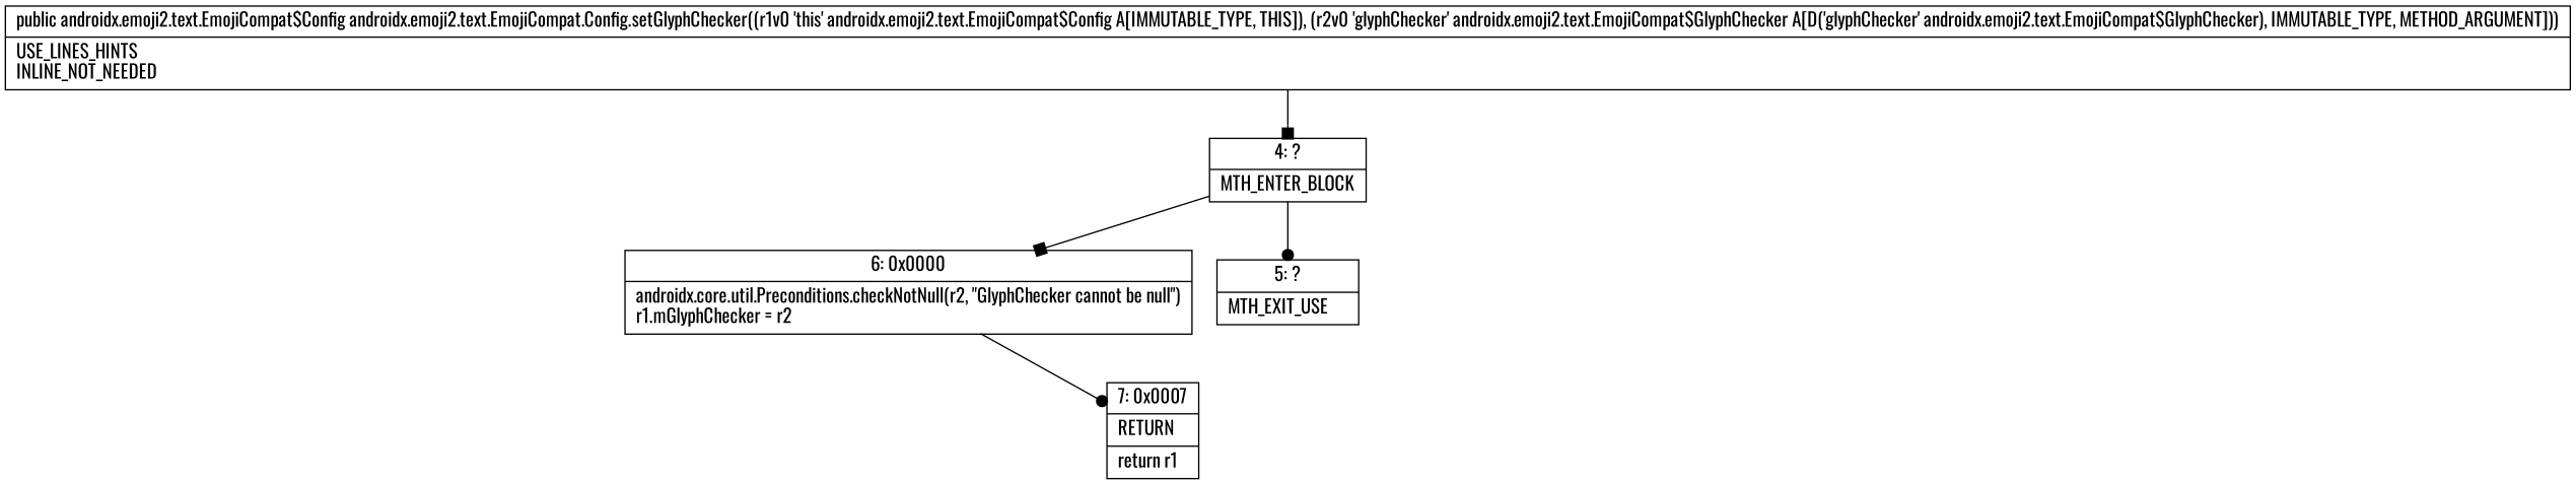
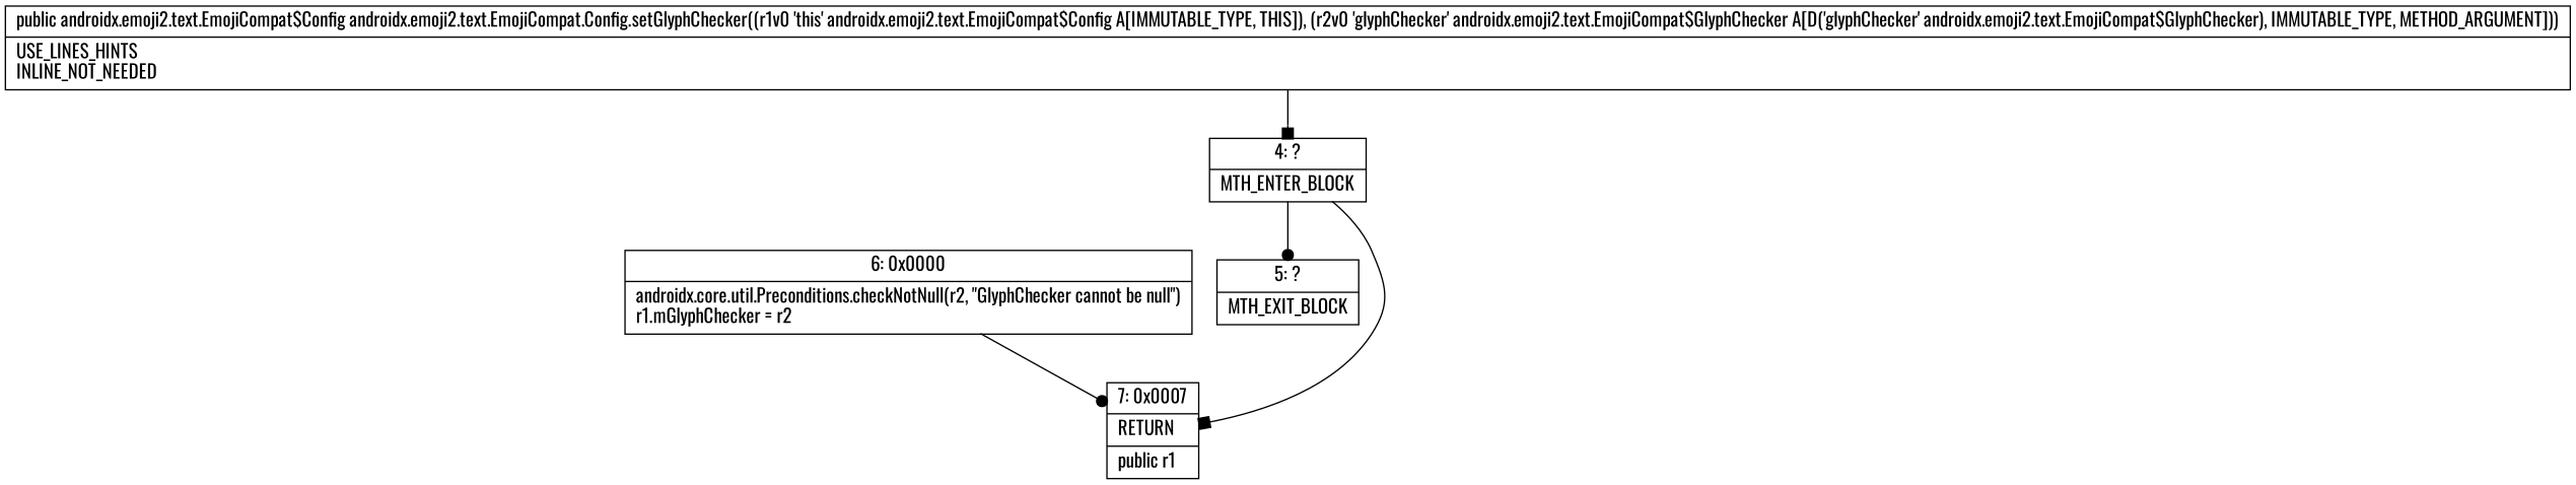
  digraph {
    fontname=Oswald
    node [fontname=Oswald shape=record]
    edge [arrowhead=box fontname=Oswald]
    n1 [label="{4\:\ ?|MTH_ENTER_BLOCK\l}"]
    n2 [label="{6\:\ 0x0000|androidx.core.util.Preconditions.checkNotNull(r2, \"GlyphChecker cannot be null\")\lr1.mGlyphChecker = r2\l}"]
-   n3 [label="{5\:\ ?|MTH_EXIT_USE\l}"]
-   n4 [label="{7\:\ 0x0007|RETURN\l|return r1\l}"]
+   n3 [label="{5\:\ ?|MTH_EXIT_BLOCK\l}"]
+   n4 [label="{7\:\ 0x0007|RETURN\l|public r1\l}"]
    n5 [label="{public androidx.emoji2.text.EmojiCompat$Config androidx.emoji2.text.EmojiCompat.Config.setGlyphChecker((r1v0 'this' androidx.emoji2.text.EmojiCompat$Config A[IMMUTABLE_TYPE, THIS]), (r2v0 'glyphChecker' androidx.emoji2.text.EmojiCompat$GlyphChecker A[D('glyphChecker' androidx.emoji2.text.EmojiCompat$GlyphChecker), IMMUTABLE_TYPE, METHOD_ARGUMENT]))  | USE_LINES_HINTS\lINLINE_NOT_NEEDED\l}"]
-   n1 -> n2
+   n1 -> n4
    n1 -> n3 [arrowhead=dot]
    n2 -> n4 [arrowhead=dot]
    n5 -> n1
  }
